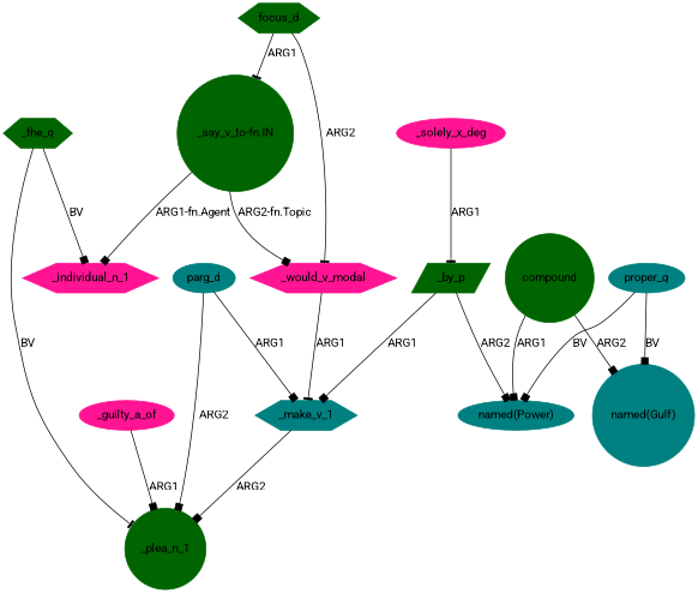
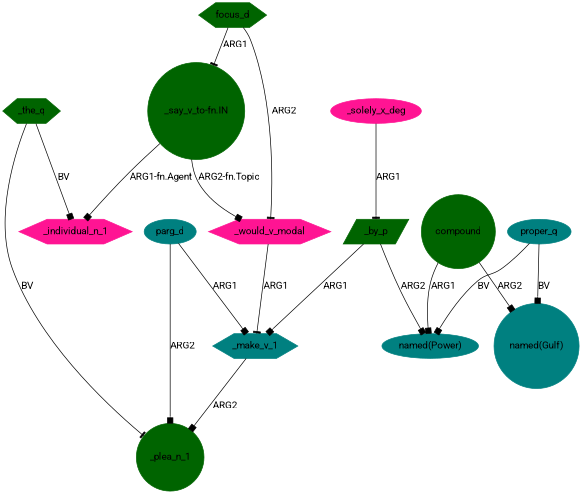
  digraph {
    fontname=Roboto
    node [color=darkgreen fontname=Roboto shape=hexagon style=filled]
    edge [arrowhead=box fontname=Roboto]
    _the_q
    _plea_n_1 [shape=circle]
    _individual_n_1 [color=deeppink]
-   _guilty_a_of [color=deeppink shape=ellipse]
    "_say_v_to-fn.IN" [shape=circle]
    _would_v_modal [color=deeppink]
    _make_v_1 [color=teal]
    focus_d
    parg_d [color=teal shape=ellipse]
    compound [shape=circle]
    "named(Power)" [color=teal shape=ellipse]
    "named(Gulf)" [color=teal shape=circle]
    proper_q [color=teal shape=ellipse]
    _by_p [shape=parallelogram]
    _solely_x_deg [color=deeppink shape=ellipse]
    _the_q -> _plea_n_1 [arrowhead=tee label=BV]
    _the_q -> _individual_n_1 [label=BV]
-   _guilty_a_of -> _plea_n_1 [label=ARG1]
    "_say_v_to-fn.IN" -> _individual_n_1 [label="ARG1-fn.Agent"]
    "_say_v_to-fn.IN" -> _would_v_modal [label="ARG2-fn.Topic"]
    _would_v_modal -> _make_v_1 [arrowhead=tee label=ARG1]
    _make_v_1 -> _plea_n_1 [label=ARG2]
    focus_d -> "_say_v_to-fn.IN" [arrowhead=tee label=ARG1]
    focus_d -> _would_v_modal [arrowhead=tee label=ARG2]
    parg_d -> _plea_n_1 [label=ARG2]
    parg_d -> _make_v_1 [label=ARG1]
    compound -> "named(Power)" [label=ARG1]
    compound -> "named(Gulf)" [label=ARG2]
    proper_q -> "named(Power)" [label=BV]
    proper_q -> "named(Gulf)" [label=BV]
    _by_p -> _make_v_1 [label=ARG1]
    _by_p -> "named(Power)" [label=ARG2]
    _solely_x_deg -> _by_p [arrowhead=tee label=ARG1]
  }
